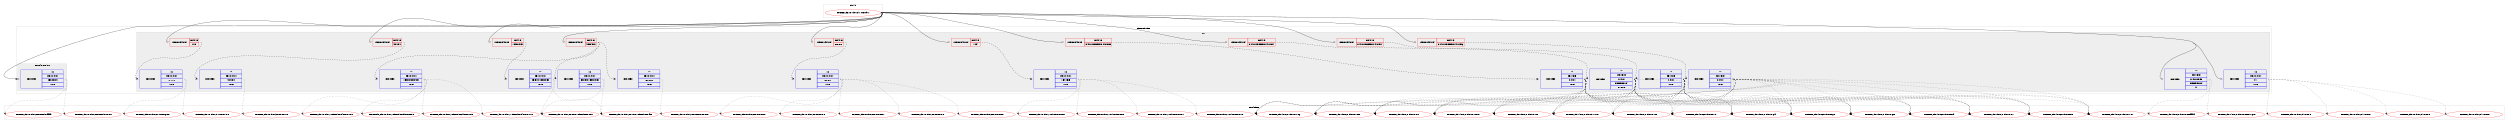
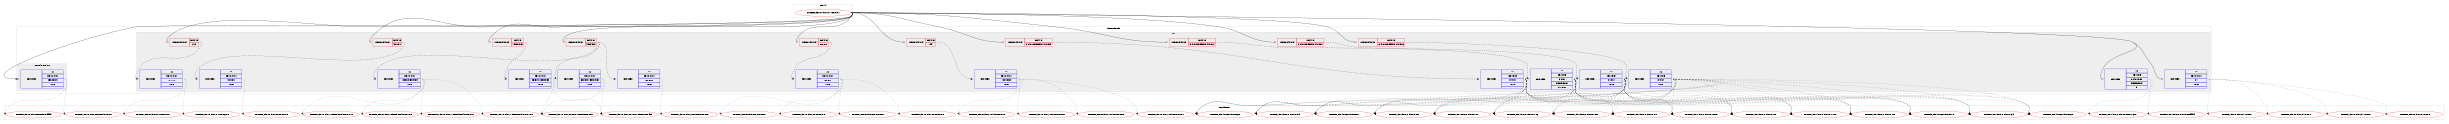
  digraph {
    compound=true
    concentrate=true
    fontname=Helvetica
    fontsize=10
    newrank=true
    rankdir=TB
    ranksep=1.5
    node [color=red fontname=Helvetica fontsize=10]
    edge [arrowhead=vee headport=w style=dotted tailport=e weight=100]
    n1 [label="portage://dev-python/tinyrpc-0.9.4" width=4]
    n2 [color=blue label=<<TABLE BORDER="0" CELLBORDER="1" CELLSPACING="0" CELLPADDING="4" WIDTH="220"><TR><TD ROWSPAN="6" CELLPADDING="30">pack_dep</TD></TR><TR><TD WIDTH="110">no</TD></TR><TR><TD>dev-python</TD></TR><TR><TD>setuptools</TD></TR><TR><TD>none</TD></TR><TR><TD></TD></TR></TABLE>> shape=none]
    n3 [color=blue label=<<TABLE BORDER="0" CELLBORDER="1" CELLSPACING="0" CELLPADDING="4" WIDTH="220"><TR><TD ROWSPAN="6" CELLPADDING="30">pack_dep</TD></TR><TR><TD WIDTH="110">no</TD></TR><TR><TD>dev-python</TD></TR><TR><TD>gevent</TD></TR><TR><TD>none</TD></TR><TR><TD></TD></TR></TABLE>> shape=none]
    n4 [label=<<TABLE BORDER="0" CELLBORDER="1" CELLSPACING="0" CELLPADDING="4"><TR><TD ROWSPAN="3" CELLPADDING="10">use_conditional</TD></TR><TR><TD>positive</TD></TR><TR><TD>gevent</TD></TR></TABLE>> shape=none]
    n5 [color=blue label=<<TABLE BORDER="0" CELLBORDER="1" CELLSPACING="0" CELLPADDING="4" WIDTH="220"><TR><TD ROWSPAN="6" CELLPADDING="30">pack_dep</TD></TR><TR><TD WIDTH="110">no</TD></TR><TR><TD>dev-python</TD></TR><TR><TD>requests</TD></TR><TR><TD>none</TD></TR><TR><TD></TD></TR></TABLE>> shape=none]
    n6 [color=blue label=<<TABLE BORDER="0" CELLBORDER="1" CELLSPACING="0" CELLPADDING="4" WIDTH="220"><TR><TD ROWSPAN="6" CELLPADDING="30">pack_dep</TD></TR><TR><TD WIDTH="110">no</TD></TR><TR><TD>dev-python</TD></TR><TR><TD>websocket-client</TD></TR><TR><TD>none</TD></TR><TR><TD></TD></TR></TABLE>> shape=none]
    n7 [color=blue label=<<TABLE BORDER="0" CELLBORDER="1" CELLSPACING="0" CELLPADDING="4" WIDTH="220"><TR><TD ROWSPAN="6" CELLPADDING="30">pack_dep</TD></TR><TR><TD WIDTH="110">no</TD></TR><TR><TD>dev-python</TD></TR><TR><TD>gevent-websocket</TD></TR><TR><TD>none</TD></TR><TR><TD></TD></TR></TABLE>> shape=none]
    n8 [label=<<TABLE BORDER="0" CELLBORDER="1" CELLSPACING="0" CELLPADDING="4"><TR><TD ROWSPAN="3" CELLPADDING="10">use_conditional</TD></TR><TR><TD>positive</TD></TR><TR><TD>httpclient</TD></TR></TABLE>> shape=none]
    n9 [color=blue label=<<TABLE BORDER="0" CELLBORDER="1" CELLSPACING="0" CELLPADDING="4" WIDTH="220"><TR><TD ROWSPAN="6" CELLPADDING="30">pack_dep</TD></TR><TR><TD WIDTH="110">no</TD></TR><TR><TD>dev-python</TD></TR><TR><TD>jsonext</TD></TR><TR><TD>none</TD></TR><TR><TD></TD></TR></TABLE>> shape=none]
    n10 [label=<<TABLE BORDER="0" CELLBORDER="1" CELLSPACING="0" CELLPADDING="4"><TR><TD ROWSPAN="3" CELLPADDING="10">use_conditional</TD></TR><TR><TD>positive</TD></TR><TR><TD>jsonext</TD></TR></TABLE>> shape=none]
    n11 [color=blue label=<<TABLE BORDER="0" CELLBORDER="1" CELLSPACING="0" CELLPADDING="4" WIDTH="220"><TR><TD ROWSPAN="6" CELLPADDING="30">pack_dep</TD></TR><TR><TD WIDTH="110">no</TD></TR><TR><TD>dev-lang</TD></TR><TR><TD>python</TD></TR><TR><TD>greaterequal</TD></TR><TR><TD>2.7.5-r2</TD></TR></TABLE>> shape=none]
    n12 [label=<<TABLE BORDER="0" CELLBORDER="1" CELLSPACING="0" CELLPADDING="4"><TR><TD ROWSPAN="3" CELLPADDING="10">use_conditional</TD></TR><TR><TD>positive</TD></TR><TR><TD>python_targets_python2_7</TD></TR></TABLE>> shape=none]
    n13 [color=blue label=<<TABLE BORDER="0" CELLBORDER="1" CELLSPACING="0" CELLPADDING="4" WIDTH="220"><TR><TD ROWSPAN="6" CELLPADDING="30">pack_dep</TD></TR><TR><TD WIDTH="110">no</TD></TR><TR><TD>dev-python</TD></TR><TR><TD>pyzmq</TD></TR><TR><TD>none</TD></TR><TR><TD></TD></TR></TABLE>> shape=none]
    n14 [label=<<TABLE BORDER="0" CELLBORDER="1" CELLSPACING="0" CELLPADDING="4"><TR><TD ROWSPAN="3" CELLPADDING="10">use_conditional</TD></TR><TR><TD>positive</TD></TR><TR><TD>zmq</TD></TR></TABLE>> shape=none]
    n15 [color=blue label=<<TABLE BORDER="0" CELLBORDER="1" CELLSPACING="0" CELLPADDING="4" WIDTH="220"><TR><TD ROWSPAN="6" CELLPADDING="30">pack_dep</TD></TR><TR><TD WIDTH="110">no</TD></TR><TR><TD>dev-lang</TD></TR><TR><TD>python</TD></TR><TR><TD>none</TD></TR><TR><TD></TD></TR></TABLE>> shape=none]
    n16 [label=<<TABLE BORDER="0" CELLBORDER="1" CELLSPACING="0" CELLPADDING="4"><TR><TD ROWSPAN="3" CELLPADDING="10">use_conditional</TD></TR><TR><TD>positive</TD></TR><TR><TD>python_targets_python3_5</TD></TR></TABLE>> shape=none]
    n17 [color=blue label=<<TABLE BORDER="0" CELLBORDER="1" CELLSPACING="0" CELLPADDING="4" WIDTH="220"><TR><TD ROWSPAN="6" CELLPADDING="30">pack_dep</TD></TR><TR><TD WIDTH="110">no</TD></TR><TR><TD>dev-lang</TD></TR><TR><TD>python</TD></TR><TR><TD>none</TD></TR><TR><TD></TD></TR></TABLE>> shape=none]
    n18 [label=<<TABLE BORDER="0" CELLBORDER="1" CELLSPACING="0" CELLPADDING="4"><TR><TD ROWSPAN="3" CELLPADDING="10">use_conditional</TD></TR><TR><TD>positive</TD></TR><TR><TD>python_targets_python3_6</TD></TR></TABLE>> shape=none]
    n19 [color=blue label=<<TABLE BORDER="0" CELLBORDER="1" CELLSPACING="0" CELLPADDING="4" WIDTH="220"><TR><TD ROWSPAN="6" CELLPADDING="30">pack_dep</TD></TR><TR><TD WIDTH="110">no</TD></TR><TR><TD>dev-lang</TD></TR><TR><TD>python</TD></TR><TR><TD>none</TD></TR><TR><TD></TD></TR></TABLE>> shape=none]
    n20 [label=<<TABLE BORDER="0" CELLBORDER="1" CELLSPACING="0" CELLPADDING="4"><TR><TD ROWSPAN="3" CELLPADDING="10">use_conditional</TD></TR><TR><TD>positive</TD></TR><TR><TD>python_targets_python3_7</TD></TR></TABLE>> shape=none]
    n21 [color=blue label=<<TABLE BORDER="0" CELLBORDER="1" CELLSPACING="0" CELLPADDING="4" WIDTH="220"><TR><TD ROWSPAN="6" CELLPADDING="30">pack_dep</TD></TR><TR><TD WIDTH="110">no</TD></TR><TR><TD>dev-python</TD></TR><TR><TD>gevent-websocket</TD></TR><TR><TD>none</TD></TR><TR><TD></TD></TR></TABLE>> shape=none]
    n22 [label=<<TABLE BORDER="0" CELLBORDER="1" CELLSPACING="0" CELLPADDING="4"><TR><TD ROWSPAN="3" CELLPADDING="10">use_conditional</TD></TR><TR><TD>positive</TD></TR><TR><TD>websocket</TD></TR></TABLE>> shape=none]
    n23 [color=blue label=<<TABLE BORDER="0" CELLBORDER="1" CELLSPACING="0" CELLPADDING="4" WIDTH="220"><TR><TD ROWSPAN="6" CELLPADDING="30">pack_dep</TD></TR><TR><TD WIDTH="110">no</TD></TR><TR><TD>dev-python</TD></TR><TR><TD>werkzeug</TD></TR><TR><TD>none</TD></TR><TR><TD></TD></TR></TABLE>> shape=none]
    n24 [label=<<TABLE BORDER="0" CELLBORDER="1" CELLSPACING="0" CELLPADDING="4"><TR><TD ROWSPAN="3" CELLPADDING="10">use_conditional</TD></TR><TR><TD>positive</TD></TR><TR><TD>wsgi</TD></TR></TABLE>> shape=none]
    n25 [color=blue label=<<TABLE BORDER="0" CELLBORDER="1" CELLSPACING="0" CELLPADDING="4" WIDTH="220"><TR><TD ROWSPAN="6" CELLPADDING="30">pack_dep</TD></TR><TR><TD WIDTH="110">no</TD></TR><TR><TD>dev-lang</TD></TR><TR><TD>python-exec</TD></TR><TR><TD>greaterequal</TD></TR><TR><TD>2</TD></TR></TABLE>> shape=none]
    n26 [color=blue label=<<TABLE BORDER="0" CELLBORDER="1" CELLSPACING="0" CELLPADDING="4" WIDTH="220"><TR><TD ROWSPAN="6" CELLPADDING="30">pack_dep</TD></TR><TR><TD WIDTH="110">no</TD></TR><TR><TD>dev-python</TD></TR><TR><TD>six</TD></TR><TR><TD>none</TD></TR><TR><TD></TD></TR></TABLE>> shape=none]
    n27 [label="portage://dev-python/setuptools-41.5.1" width=4]
    n28 [label="portage://dev-python/setuptools-9999" width=4]
    n29 [label="portage://dev-python/gevent-1.0.1" width=4]
    n30 [label="portage://dev-python/gevent-1.2.1" width=4]
    n31 [label="portage://dev-python/gevent-1.2.2" width=4]
-   n32 [label="portage://dev-python/gevent-1.3.5" width=4]
    n33 [label="portage://dev-python/gevent-1.3.7" width=4]
    n34 [label="portage://dev-python/requests-2.21.0-r1" width=4]
    n35 [label="setuptools://dev-python/websocket-client-0.37.0" width=4]
    n36 [label="portage://dev-python/websocket-client-0.40.0" width=4]
    n37 [label="portage://dev-python/websocket-client-0.47.0" width=4]
    n38 [label="portage://dev-python/websocket-client-0.48.0" width=4]
    n39 [label="portage://dev-python/gevent-websocket-0.10.1" width=4]
    n40 [label="portage://dev-python/gevent-websocket-0.9.3" width=4]
    n41 [label="portage://dev-python/jsonext-0.4.2" width=4]
    n42 [label="portage://dev-lang/python-2.7.15" width=4]
    n43 [label="portage://dev-lang/python-2.7.16" width=4]
    n44 [label="portage://dev-lang/python-2.7.17" width=4]
    n45 [label="portage://dev-lang/python-3.5.5" width=4]
    n46 [label="portage://dev-lang/python-3.5.7" width=4]
    n47 [label="portage://dev-lang/python-3.5.9" width=4]
    n48 [label="portage://dev-lang/python-3.6.5" width=4]
    n49 [label="portage://dev-lang/python-3.6.8" width=4]
    n50 [label="portage://dev-lang/python-3.6.9" width=4]
    n51 [label="portage://dev-lang/python-3.7.2" width=4]
    n52 [label="portage://dev-lang/python-3.7.3" width=4]
    n53 [label="portage://dev-lang/python-3.7.4-r1" width=4]
    n54 [label="portage://dev-lang/python-3.7.5" width=4]
    n55 [label="portage://dev-lang/python-3.7.5-r1" width=4]
    n56 [label="portage://dev-lang/python-3.8.0" width=4]
    n57 [label="portage://dev-python/werkzeug-0.12.2" width=4]
    n58 [label="portage://dev-python/werkzeug-0.14.1" width=4]
    n59 [label="portage://dev-python/werkzeug-0.15.4" width=4]
    n60 [label="portage://dev-python/werkzeug-0.15.5" width=4]
    n61 [label="portage://dev-python/pyzmq-16.0.2" width=4]
    n62 [label="portage://dev-python/pyzmq-17.1.0" width=4]
    n63 [label="portage://dev-lang/python-exec-2.4.6-r1" width=4]
    n64 [label="portage://dev-lang/python-exec-9999" width=4]
    n65 [label="portage://dev-python/six-1.10.0" width=4]
    n66 [label="portage://dev-python/six-1.11.0" width=4]
    n67 [label="portage://dev-python/six-1.12.0" width=4]
    n68 [label="portage://dev-python/six-1.13.0" width=4]
    subgraph cluster_1 {
      color=gray
      label=<<i>ebuild</i>>
      rank=same
      n1
    }
    subgraph cluster_2 {
      color=gray
      label=<<i>dependencies</i>>
      subgraph cluster_3 {
        color=gray
        fillcolor="#eeeeee"
        label=<<i>compile</i>>
        style=filled
      }
      subgraph cluster_4 {
        color=gray
        fillcolor="#eeeeee"
        label=<<i>compile and run</i>>
        style=filled
        subgraph sub_5 {
          color=gray
          fillcolor="#eeeeee"
          label=<<i>compile and run</i>>
          style=filled
          n2
        }
      }
      subgraph cluster_6 {
        color=gray
        fillcolor="#eeeeee"
        label=<<i>run</i>>
        style=filled
        subgraph sub_7 {
          color=gray
          fillcolor="#eeeeee"
          label=<<i>run</i>>
          style=filled
          n4
          subgraph sub_8 {
            color=gray
            fillcolor="#eeeeee"
            label=<<i>run</i>>
            style=filled
            n3
          }
        }
        subgraph sub_9 {
          color=gray
          fillcolor="#eeeeee"
          label=<<i>run</i>>
          style=filled
          n8
          subgraph sub_10 {
            color=gray
            fillcolor="#eeeeee"
            label=<<i>run</i>>
            style=filled
            n5
          }
          subgraph sub_11 {
            color=gray
            fillcolor="#eeeeee"
            label=<<i>run</i>>
            style=filled
            n6
          }
          subgraph sub_12 {
            color=gray
            fillcolor="#eeeeee"
            label=<<i>run</i>>
            style=filled
            n7
          }
        }
        subgraph sub_13 {
          color=gray
          fillcolor="#eeeeee"
          label=<<i>run</i>>
          style=filled
          n10
          subgraph sub_14 {
            color=gray
            fillcolor="#eeeeee"
            label=<<i>run</i>>
            style=filled
            n9
          }
        }
        subgraph sub_15 {
          color=gray
          fillcolor="#eeeeee"
          label=<<i>run</i>>
          style=filled
          n12
          subgraph sub_16 {
            color=gray
            fillcolor="#eeeeee"
            label=<<i>run</i>>
            style=filled
            n11
          }
        }
        subgraph sub_17 {
          color=gray
          fillcolor="#eeeeee"
          label=<<i>run</i>>
          style=filled
          n14
          subgraph sub_18 {
            color=gray
            fillcolor="#eeeeee"
            label=<<i>run</i>>
            style=filled
            n13
          }
        }
        subgraph sub_19 {
          color=gray
          fillcolor="#eeeeee"
          label=<<i>run</i>>
          style=filled
          n16
          subgraph sub_20 {
            color=gray
            fillcolor="#eeeeee"
            label=<<i>run</i>>
            style=filled
            n15
          }
        }
        subgraph sub_21 {
          color=gray
          fillcolor="#eeeeee"
          label=<<i>run</i>>
          style=filled
          n18
          subgraph sub_22 {
            color=gray
            fillcolor="#eeeeee"
            label=<<i>run</i>>
            style=filled
            n17
          }
        }
        subgraph sub_23 {
          color=gray
          fillcolor="#eeeeee"
          label=<<i>run</i>>
          style=filled
          n20
          subgraph sub_24 {
            color=gray
            fillcolor="#eeeeee"
            label=<<i>run</i>>
            style=filled
            n19
          }
        }
        subgraph sub_25 {
          color=gray
          fillcolor="#eeeeee"
          label=<<i>run</i>>
          style=filled
          n22
          subgraph sub_26 {
            color=gray
            fillcolor="#eeeeee"
            label=<<i>run</i>>
            style=filled
            n21
          }
        }
        subgraph sub_27 {
          color=gray
          fillcolor="#eeeeee"
          label=<<i>run</i>>
          style=filled
          n24
          subgraph sub_28 {
            color=gray
            fillcolor="#eeeeee"
            label=<<i>run</i>>
            style=filled
            n23
          }
        }
        subgraph sub_29 {
          color=gray
          fillcolor="#eeeeee"
          label=<<i>run</i>>
          style=filled
          n25
        }
        subgraph sub_30 {
          color=gray
          fillcolor="#eeeeee"
          label=<<i>run</i>>
          style=filled
          n26
        }
      }
    }
    subgraph cluster_31 {
      color=gray
      label=<<i>candidates</i>>
      rank=same
      subgraph sub_32 {
        color=black
        label=<<i>candidates</i>>
        nodesep=1
        rank=same
        n27
        n28
      }
      subgraph sub_33 {
        color=black
        label=<<i>candidates</i>>
        nodesep=1
        rank=same
        n29
        n30
        n31
-       n32
        n33
      }
      subgraph sub_34 {
        color=black
        label=<<i>candidates</i>>
        nodesep=1
        rank=same
        n34
      }
      subgraph sub_35 {
        color=black
        label=<<i>candidates</i>>
        nodesep=1
        rank=same
        n35
        n36
        n37
        n38
      }
      subgraph sub_36 {
        color=black
        label=<<i>candidates</i>>
        nodesep=1
        rank=same
        n39
        n40
      }
      subgraph sub_37 {
        color=black
        label=<<i>candidates</i>>
        nodesep=1
        rank=same
        n41
      }
      subgraph sub_38 {
        color=black
        label=<<i>candidates</i>>
        nodesep=1
        rank=same
        n42
        n43
        n44
        n45
        n46
        n47
        n48
        n49
        n50
        n51
        n52
        n53
        n54
        n55
        n56
      }
      subgraph sub_39 {
        color=black
        label=<<i>candidates</i>>
        nodesep=1
        rank=same
        n42
        n43
        n44
        n45
        n46
        n47
        n48
        n49
        n50
        n51
        n52
        n53
        n54
        n55
        n56
      }
      subgraph sub_40 {
        color=black
        label=<<i>candidates</i>>
        nodesep=1
        rank=same
        n42
        n43
        n44
        n45
        n46
        n47
        n48
        n49
        n50
        n51
        n52
        n53
        n54
        n55
        n56
      }
      subgraph sub_41 {
        color=black
        label=<<i>candidates</i>>
        nodesep=1
        rank=same
        n42
        n43
        n44
        n45
        n46
        n47
        n48
        n49
        n50
        n51
        n52
        n53
        n54
        n55
        n56
      }
      subgraph sub_42 {
        color=black
        label=<<i>candidates</i>>
        nodesep=1
        rank=same
        n39
        n40
      }
      subgraph sub_43 {
        color=black
        label=<<i>candidates</i>>
        nodesep=1
        rank=same
        n57
        n58
        n59
        n60
      }
      subgraph sub_44 {
        color=black
        label=<<i>candidates</i>>
        nodesep=1
        rank=same
        n61
        n62
      }
      subgraph sub_45 {
        color=black
        label=<<i>candidates</i>>
        nodesep=1
        rank=same
        n63
        n64
      }
      subgraph sub_46 {
        color=black
        label=<<i>candidates</i>>
        nodesep=1
        rank=same
        n65
        n66
        n67
        n68
      }
    }
    n1 -> n2 [arrowhead=odotvee style=solid weight=20]
    n1 -> n4 [arrowhead=odot style=solid weight=20]
    n1 -> n8 [arrowhead=odot style=solid weight=20]
    n1 -> n10 [arrowhead=odot style=solid weight=20]
    n1 -> n12 [arrowhead=odot style=solid weight=20]
    n1 -> n14 [arrowhead=odot style=solid weight=20]
    n1 -> n16 [arrowhead=odot style=solid weight=20]
    n1 -> n18 [arrowhead=odot style=solid weight=20]
    n1 -> n20 [arrowhead=odot style=solid weight=20]
    n1 -> n22 [arrowhead=odot style=solid weight=20]
    n1 -> n24 [arrowhead=odot style=solid weight=20]
    n1 -> n25 [arrowhead=odot style=solid weight=20]
    n1 -> n26 [arrowhead=odot style=solid weight=20]
    n2 -> n27
    n2 -> n28
    n3 -> n29
    n3 -> n30
    n3 -> n31
-   n3 -> n32
    n3 -> n33
    n4 -> n3 [style=dashed weight=20]
    n5 -> n34
    n6 -> n35
    n6 -> n36
    n6 -> n37
    n6 -> n38
    n7 -> n39
    n7 -> n40
    n8 -> n5 [style=dashed weight=20]
    n8 -> n6 [style=dashed weight=20]
    n8 -> n7 [style=dashed weight=20]
    n9 -> n41
    n10 -> n9 [style=dashed weight=20]
    n11 -> n42
    n11 -> n43
    n11 -> n44
    n11 -> n45
    n11 -> n46
    n11 -> n47
    n11 -> n48
    n11 -> n49
    n11 -> n50
    n11 -> n51
    n11 -> n52
    n11 -> n53
    n11 -> n54
    n11 -> n55
    n11 -> n56
    n12 -> n11 [style=dashed weight=20]
    n13 -> n61
    n13 -> n62
    n14 -> n13 [style=dashed weight=20]
    n15 -> n42
    n15 -> n43
    n15 -> n44
    n15 -> n45
    n15 -> n46
    n15 -> n47
    n15 -> n48
    n15 -> n49
    n15 -> n50
    n15 -> n51
    n15 -> n52
    n15 -> n53
    n15 -> n54
    n15 -> n55
    n15 -> n56
    n16 -> n15 [style=dashed weight=20]
    n17 -> n42
    n17 -> n43
    n17 -> n44
    n17 -> n45
    n17 -> n46
    n17 -> n47
    n17 -> n48
    n17 -> n49
    n17 -> n50
    n17 -> n51
    n17 -> n52
    n17 -> n53
    n17 -> n54
    n17 -> n55
    n17 -> n56
    n18 -> n17 [style=dashed weight=20]
    n19 -> n42
    n19 -> n43
    n19 -> n44
    n19 -> n45
    n19 -> n46
    n19 -> n47
    n19 -> n48
    n19 -> n49
    n19 -> n50
    n19 -> n51
    n19 -> n52
    n19 -> n53
    n19 -> n54
    n19 -> n55
    n19 -> n56
    n20 -> n19 [style=dashed weight=20]
    n21 -> n39
    n21 -> n40
    n22 -> n21 [style=dashed weight=20]
    n23 -> n57
    n23 -> n58
    n23 -> n59
    n23 -> n60
    n24 -> n23 [style=dashed weight=20]
    n25 -> n63
    n25 -> n64
    n26 -> n65
    n26 -> n66
    n26 -> n67
    n26 -> n68
  }
